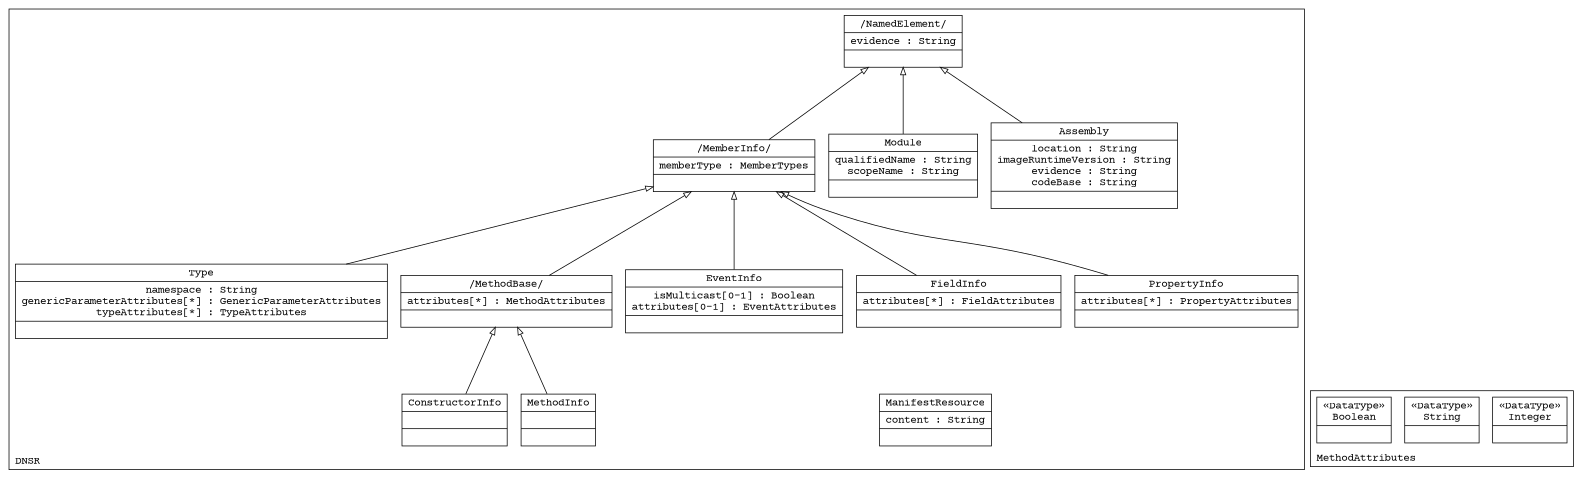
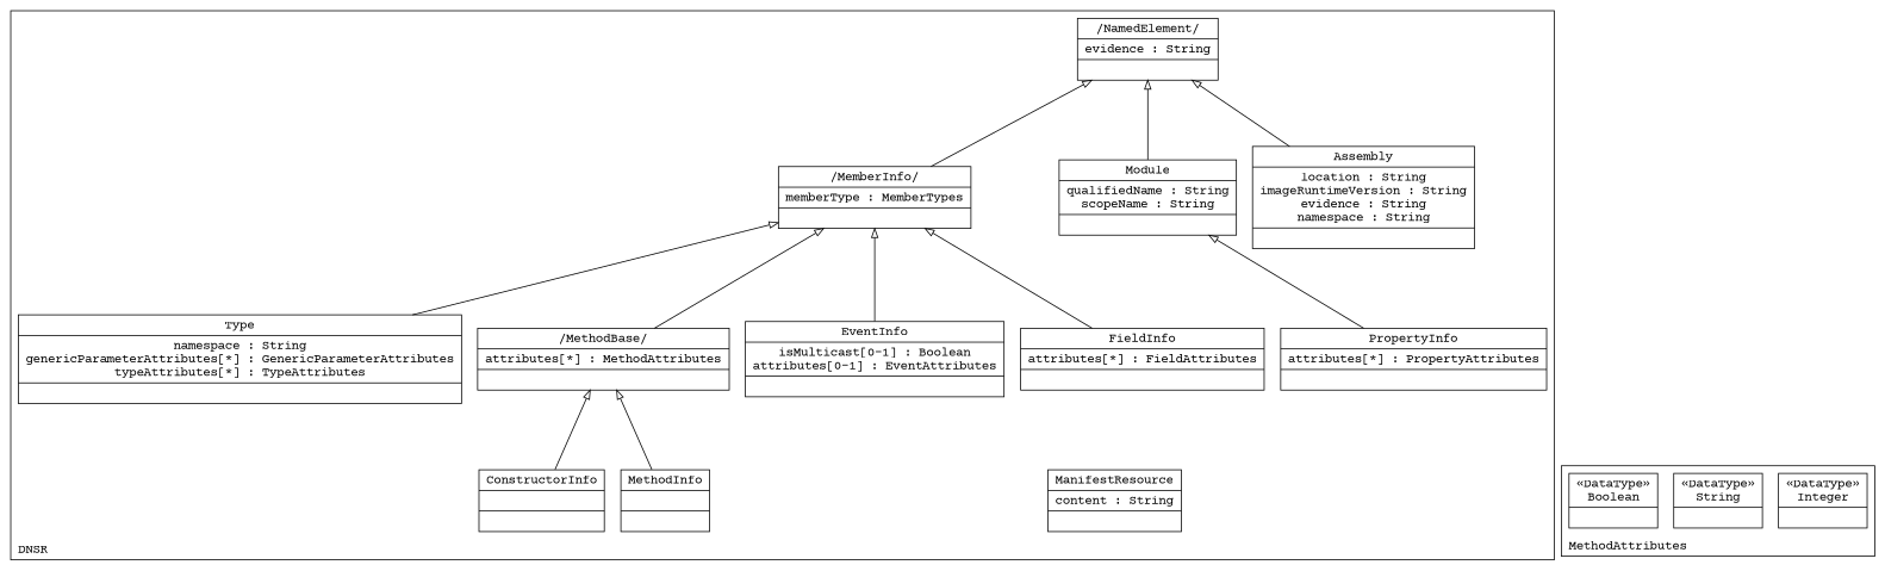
  digraph {
    compound=true
    fontname="Courier Prime"
    labeljust=l
    labelloc=t
    nodeSep=0.75
    rankdir=BT
    node [fontname="Courier Prime" shape=record]
    edge [arrowhead=onormal constraint=true fontname="Courier Prime" group=MemberInfo minlen=2]
    n1 [label="{/NamedElement/|evidence : String| }"]
-   n2 [label="{Assembly|location : String\nimageRuntimeVersion : String\nevidence : String\ncodeBase : String| }"]
+   n2 [label="{Assembly|location : String\nimageRuntimeVersion : String\nevidence : String\nnamespace : String| }"]
    n3 [label="{ManifestResource|content : String| }"]
    n4 [label="{Module|qualifiedName : String\nscopeName : String| }"]
    n5 [label="{/MemberInfo/|memberType : MemberTypes| }"]
    n6 [label="{PropertyInfo|attributes[*] : PropertyAttributes| }"]
    n7 [label="{FieldInfo|attributes[*] : FieldAttributes| }"]
    n8 [label="{EventInfo|isMulticast[0-1] : Boolean\nattributes[0-1] : EventAttributes| }"]
    n9 [label="{/MethodBase/|attributes[*] : MethodAttributes| }"]
    n10 [label="{MethodInfo| | }"]
    n11 [label="{ConstructorInfo| | }"]
    n12 [label="{Type|namespace : String\ngenericParameterAttributes[*] : GenericParameterAttributes\ntypeAttributes[*] : TypeAttributes| }"]
    n13 [label="{&#171;DataType&#187;\nInteger|}"]
    n14 [label="{&#171;DataType&#187;\nString|}"]
    n15 [label="{&#171;DataType&#187;\nBoolean|}"]
    subgraph cluster_1 {
      color=black
      label=DNSR
      n1
      n2
      n3
      n4
      n5
      n6
      n7
      n8
      n9
      n10
      n11
      n12
    }
    subgraph cluster_2 {
      color=black
      label=MethodAttributes
      n13
      n14
      n15
    }
    n2 -> n1 [group=NamedElement]
    n4 -> n1 [group=NamedElement]
    n5 -> n1 [group=NamedElement]
-   n6 -> n5
+   n6 -> n4
    n7 -> n5
    n8 -> n5
    n9 -> n5
    n10 -> n9 [group=MethodBase]
    n11 -> n9 [group=MethodBase]
    n12 -> n5
  }
